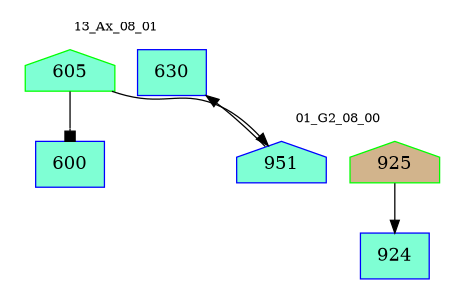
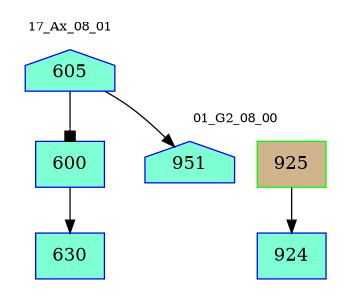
  digraph {
    node [color=blue fillcolor=aquamarine shape=box style=filled]
    edge [arrowhead=normal color=black]
-   n1 [color=green label=605 shape=house]
+   n1 [label=605 shape=house]
    n2 [label=600]
    n3 [label=630]
-   n4 [color=green fillcolor=tan label=925 shape=house]
+   n4 [color=green fillcolor=tan label=925]
    n5 [label=924]
    n6 [label=951 shape=house]
    subgraph cluster_1 {
      color=white
      fontsize=10
-     label="13_Ax_08_01"
+     label="17_Ax_08_01"
      n1
      n2
      n3
    }
    subgraph cluster_2 {
      color=white
      fontsize=10
      label="01_G2_08_00"
      n4
      n5
      n6
    }
    n1 -> n2 [arrowhead=box]
    n1 -> n6
-   n6 -> n3
+   n2 -> n3
    n4 -> n5
  }
